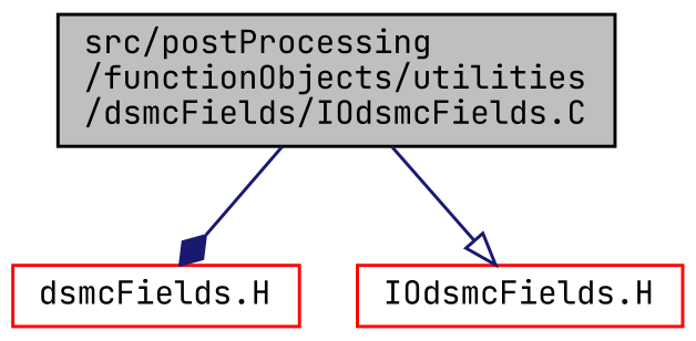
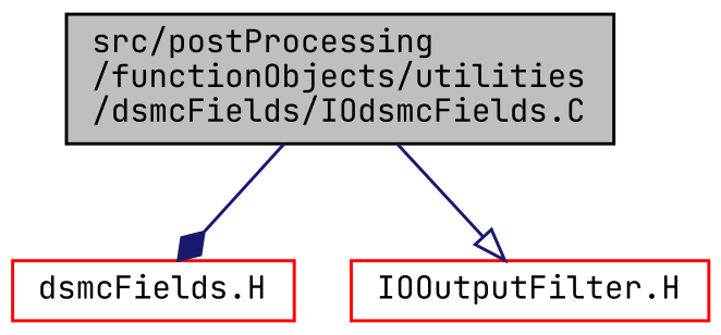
  digraph {
    fontname="JetBrains Mono"
    node [color=red fontname="JetBrains Mono" fontsize=10 shape=record]
    edge [color=midnightblue fontname="JetBrains Mono" fontsize=10 labelfontname=FreeSans labelfontsize=10 style=solid]
    n1 [color=black fillcolor=grey75 fontcolor=black height=0.2 label="src/postProcessing\l/functionObjects/utilities\l/dsmcFields/IOdsmcFields.C" style=filled width=0.4]
    n2 [height=0.2 label="dsmcFields.H" width=0.4]
-   n3 [height=0.2 label="IOdsmcFields.H" width=0.4]
+   n3 [height=0.2 label="IOOutputFilter.H" width=0.4]
    n1 -> n2 [arrowhead=diamond]
    n1 -> n3 [arrowhead=onormal]
  }
